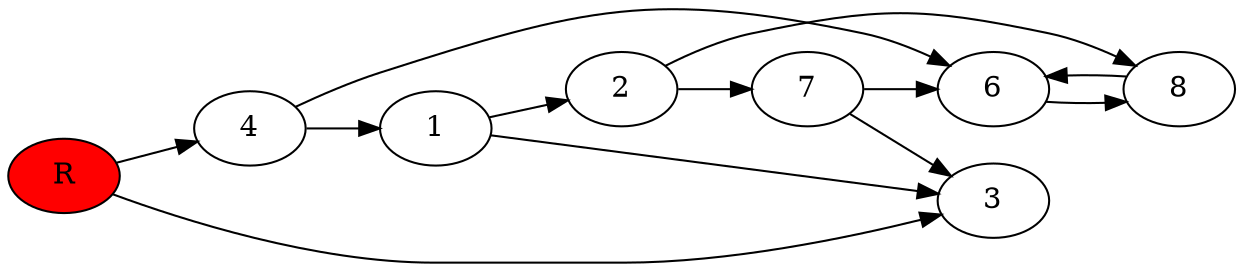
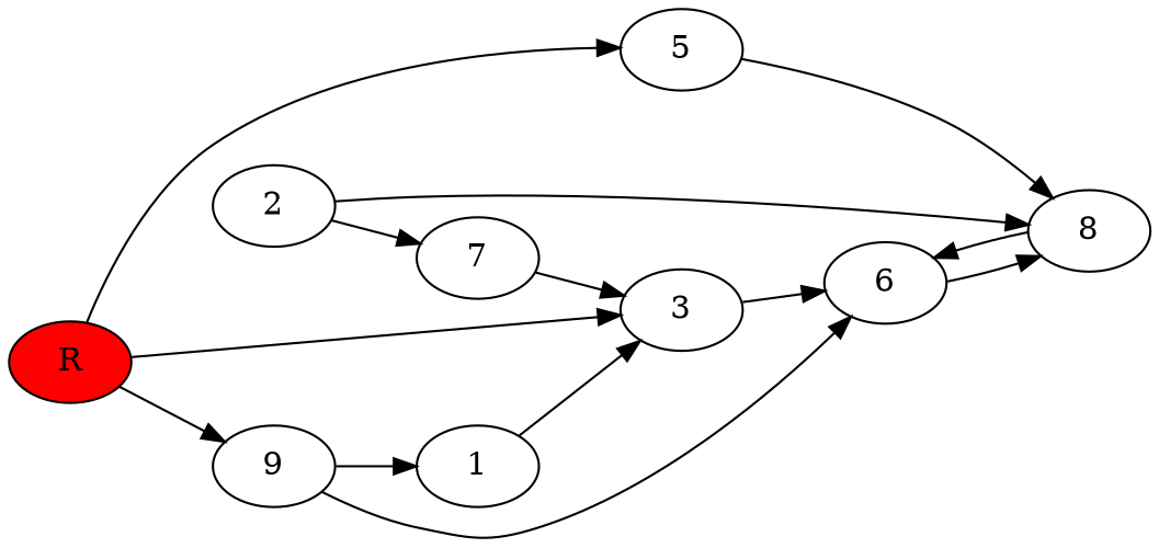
  digraph {
    rankdir=LR
    1
    2
    3
    7
    8
    6
-   4
+   4 [label=9]
+   5
    R [fillcolor="#ff0000" style=filled]
-   1 -> 2
    1 -> 3
    2 -> 7
    2 -> 8
-   7 -> 6
+   3 -> 6
    7 -> 3
    8 -> 6
    6 -> 8
    4 -> 1
    4 -> 6
+   5 -> 8
    R -> 3
    R -> 4
+   R -> 5
  }
